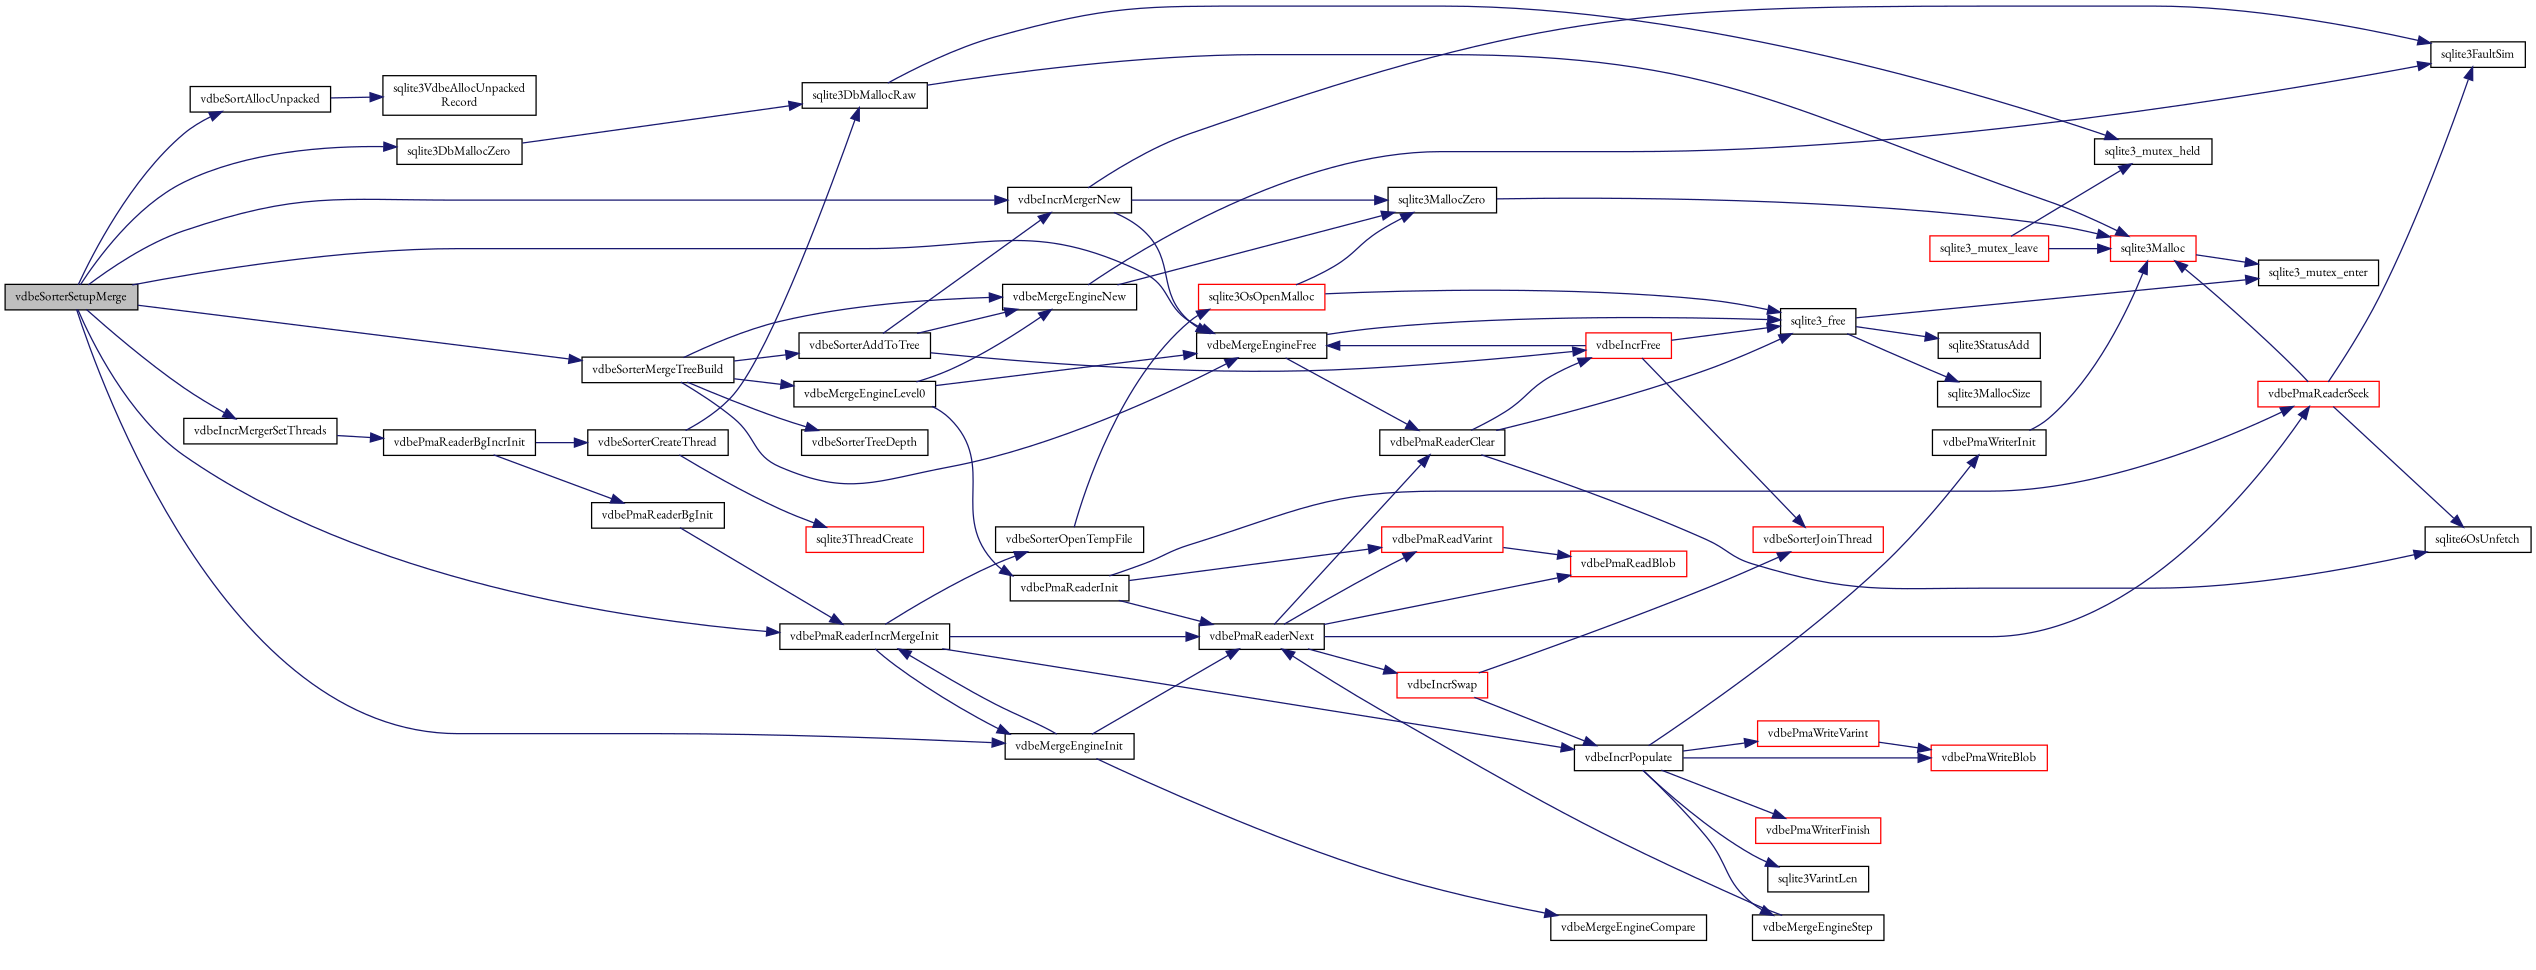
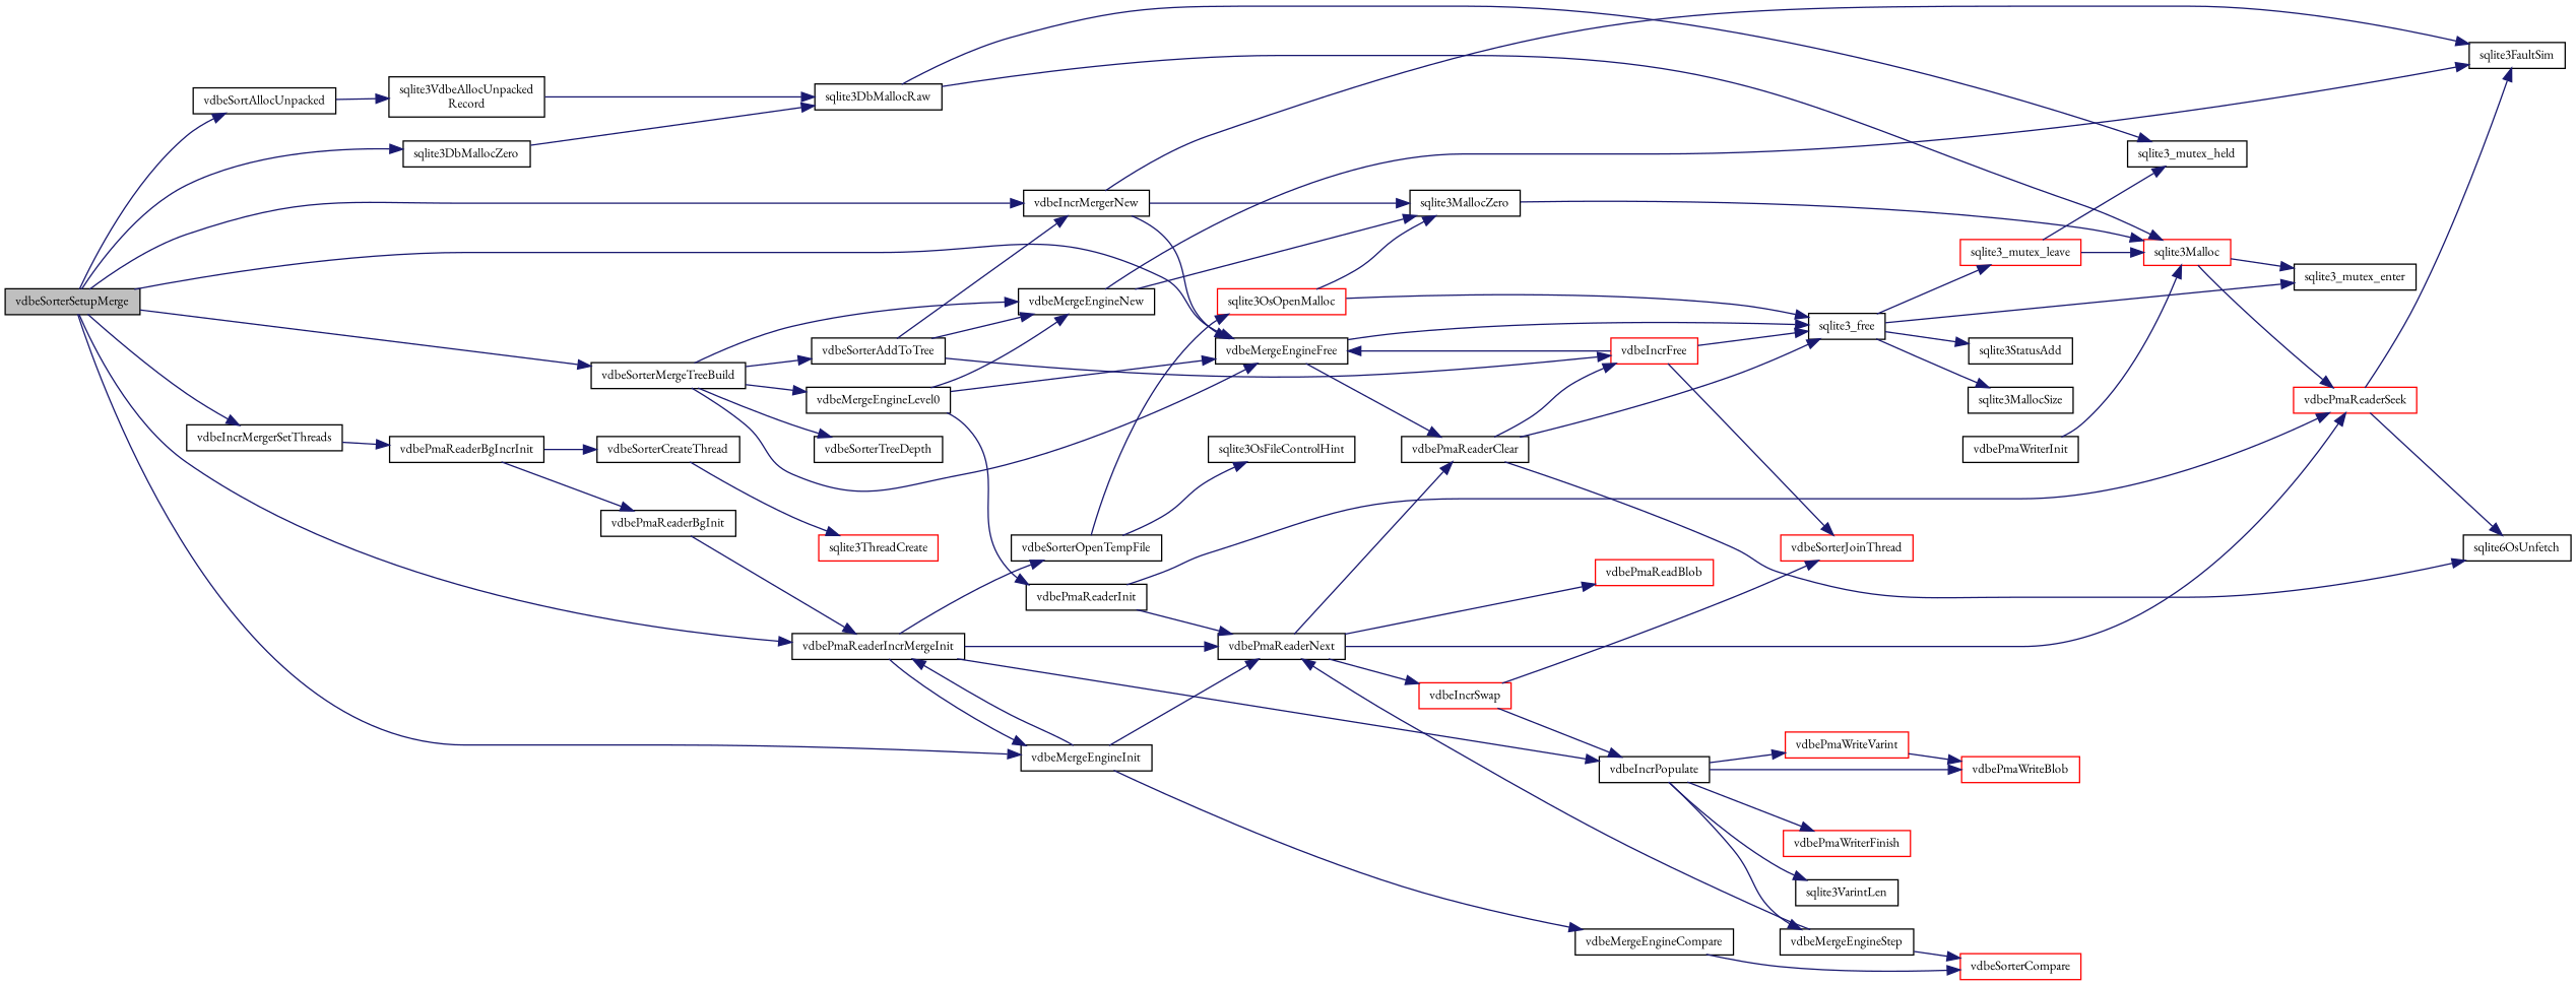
  digraph {
    fontname="EB Garamond"
    rankdir=LR
    node [color=black fillcolor=white fontname="EB Garamond" fontsize=10 shape=record style=filled]
    edge [color=midnightblue fontname="EB Garamond" fontsize=10 labelfontname=FreeSans labelfontsize=10 style=solid]
    n1 [fillcolor=grey75 fontcolor=black height=0.2 label=vdbeSorterSetupMerge width=0.4]
    n2 [height=0.2 label=vdbeSorterMergeTreeBuild width=0.4]
    n3 [height=0.2 label=vdbeMergeEngineFree width=0.4]
    n4 [height=0.2 label=vdbeIncrMergerNew width=0.4]
    n5 [height=0.2 label=vdbeSortAllocUnpacked width=0.4]
    n6 [height=0.2 label=sqlite3DbMallocZero width=0.4]
    n7 [height=0.2 label=vdbeIncrMergerSetThreads width=0.4]
    n8 [height=0.2 label=vdbePmaReaderIncrMergeInit width=0.4]
    n9 [height=0.2 label=vdbeMergeEngineInit width=0.4]
    n10 [height=0.2 label=vdbeMergeEngineNew width=0.4]
    n11 [height=0.2 label=vdbeSorterTreeDepth width=0.4]
    n12 [height=0.2 label=vdbeMergeEngineLevel0 width=0.4]
    n13 [height=0.2 label=vdbeSorterAddToTree width=0.4]
    n14 [height=0.2 label=vdbePmaReaderClear width=0.4]
    n15 [height=0.2 label=sqlite3_free width=0.4]
    n16 [height=0.2 label=sqlite3FaultSim width=0.4]
    n17 [height=0.2 label=sqlite3MallocZero width=0.4]
    n18 [height=0.2 label="sqlite3VdbeAllocUnpacked\lRecord" width=0.4]
    n19 [height=0.2 label=sqlite3DbMallocRaw width=0.4]
    n20 [height=0.2 label=vdbePmaReaderBgIncrInit width=0.4]
    n21 [height=0.2 label=vdbePmaReaderNext width=0.4]
    n22 [height=0.2 label=vdbeIncrPopulate width=0.4]
    n23 [height=0.2 label=vdbeSorterOpenTempFile width=0.4]
    n24 [height=0.2 label=vdbeMergeEngineCompare width=0.4]
    n25 [height=0.2 label=vdbeSorterCreateThread width=0.4]
    n26 [height=0.2 label=vdbePmaReaderBgInit width=0.4]
    n27 [height=0.2 label=vdbePmaReaderInit width=0.4]
    n28 [color=red height=0.2 label=vdbeIncrFree width=0.4]
    n29 [color=red height=0.2 label=sqlite3Malloc width=0.4]
    n30 [height=0.2 label=sqlite3_mutex_enter width=0.4]
    n31 [color=red height=0.2 label=sqlite3_mutex_leave width=0.4]
    n32 [height=0.2 label=sqlite3_mutex_held width=0.4]
    n33 [color=red height=0.2 label=vdbePmaReaderSeek width=0.4]
-   n34 [color=red height=0.2 label=vdbePmaReadVarint width=0.4]
    n35 [height=0.2 label=sqlite6OsUnfetch width=0.4]
    n36 [color=red height=0.2 label=vdbePmaReadBlob width=0.4]
    n37 [color=red height=0.2 label=vdbeIncrSwap width=0.4]
    n38 [color=red height=0.2 label=vdbeSorterJoinThread width=0.4]
    n39 [height=0.2 label=vdbePmaWriterInit width=0.4]
    n40 [height=0.2 label=sqlite3VarintLen width=0.4]
    n41 [color=red height=0.2 label=vdbePmaWriteVarint width=0.4]
    n42 [color=red height=0.2 label=vdbePmaWriteBlob width=0.4]
    n43 [height=0.2 label=vdbeMergeEngineStep width=0.4]
    n44 [color=red height=0.2 label=vdbePmaWriterFinish width=0.4]
+   n45 [color=red height=0.2 label=vdbeSorterCompare width=0.4]
    n46 [height=0.2 label=sqlite3StatusAdd width=0.4]
    n47 [height=0.2 label=sqlite3MallocSize width=0.4]
    n48 [color=red height=0.2 label=sqlite3OsOpenMalloc width=0.4]
+   n49 [height=0.2 label=sqlite3OsFileControlHint width=0.4]
    n50 [color=red height=0.2 label=sqlite3ThreadCreate width=0.4]
    n1 -> n2
    n1 -> n3
    n1 -> n4
    n1 -> n5
    n1 -> n6
    n1 -> n7
    n1 -> n8
    n1 -> n9
    n2 -> n3
    n2 -> n10
    n2 -> n11
    n2 -> n12
    n2 -> n13
    n3 -> n14
    n3 -> n15
    n4 -> n3
    n4 -> n16
    n4 -> n17
    n5 -> n18
    n6 -> n19
    n7 -> n20
    n8 -> n9
    n8 -> n21
    n8 -> n22
    n8 -> n23
    n9 -> n8
    n9 -> n21
    n9 -> n24
    n10 -> n16
    n10 -> n17
    n12 -> n3
    n12 -> n10
    n12 -> n27
    n13 -> n4
    n13 -> n10
    n13 -> n28
    n14 -> n15
    n14 -> n28
    n14 -> n35
    n15 -> n30
+   n15 -> n31
    n15 -> n46
    n15 -> n47
    n17 -> n29
-   n25 -> n19
+   n18 -> n19
    n19 -> n29
    n19 -> n32
    n20 -> n25
    n20 -> n26
    n21 -> n14
    n21 -> n33
-   n21 -> n34
    n21 -> n36
    n21 -> n37
-   n22 -> n39
    n22 -> n40
    n22 -> n41
    n22 -> n42
    n22 -> n43
    n22 -> n44
    n23 -> n48
+   n23 -> n49
+   n24 -> n45
    n25 -> n50
    n26 -> n8
    n27 -> n21
    n27 -> n33
-   n27 -> n34
    n28 -> n3
    n28 -> n15
    n28 -> n38
    n29 -> n30
    n31 -> n29
    n31 -> n32
    n33 -> n16
-   n33 -> n29
+   n29 -> n33
    n33 -> n35
-   n34 -> n36
    n37 -> n22
    n37 -> n38
    n39 -> n29
    n41 -> n42
    n43 -> n21
+   n43 -> n45
    n48 -> n15
    n48 -> n17
  }
